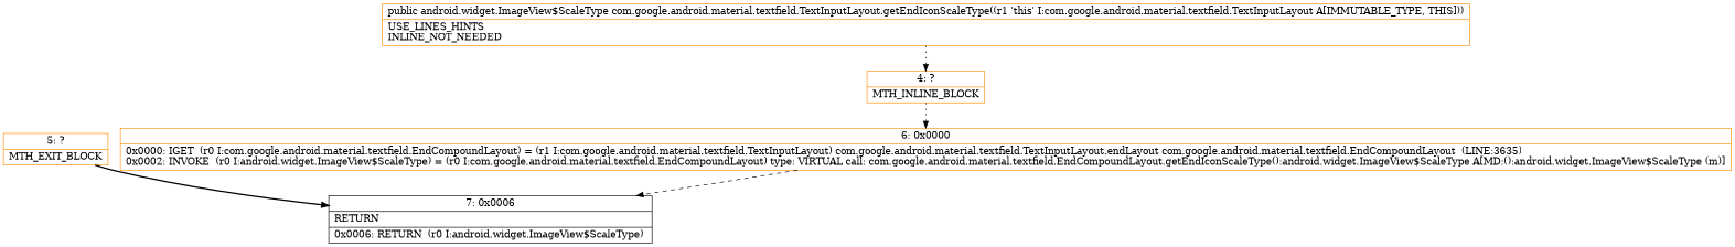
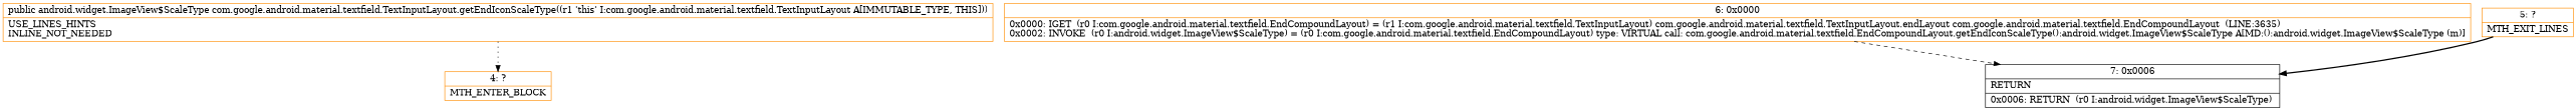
  digraph {
    node [color=darkorange shape=record]
    edge [style=dotted]
-   n1 [label="{4\:\ ?|MTH_INLINE_BLOCK\l}"]
+   n1 [label="{4\:\ ?|MTH_ENTER_BLOCK\l}"]
    n2 [label="{6\:\ 0x0000|0x0000: IGET  (r0 I:com.google.android.material.textfield.EndCompoundLayout) = (r1 I:com.google.android.material.textfield.TextInputLayout) com.google.android.material.textfield.TextInputLayout.endLayout com.google.android.material.textfield.EndCompoundLayout  (LINE:3635)\l0x0002: INVOKE  (r0 I:android.widget.ImageView$ScaleType) = (r0 I:com.google.android.material.textfield.EndCompoundLayout) type: VIRTUAL call: com.google.android.material.textfield.EndCompoundLayout.getEndIconScaleType():android.widget.ImageView$ScaleType A[MD:():android.widget.ImageView$ScaleType (m)]\l}"]
    n3 [color=black label="{7\:\ 0x0006|RETURN\l|0x0006: RETURN  (r0 I:android.widget.ImageView$ScaleType) \l}"]
-   n4 [label="{5\:\ ?|MTH_EXIT_BLOCK\l}"]
+   n4 [label="{5\:\ ?|MTH_EXIT_LINES\l}"]
    n5 [label="{public android.widget.ImageView$ScaleType com.google.android.material.textfield.TextInputLayout.getEndIconScaleType((r1 'this' I:com.google.android.material.textfield.TextInputLayout A[IMMUTABLE_TYPE, THIS]))  | USE_LINES_HINTS\lINLINE_NOT_NEEDED\l}"]
-   n1 -> n2
    n2 -> n3 [style=dashed]
    n4 -> n3 [style=bold]
    n5 -> n1
  }
